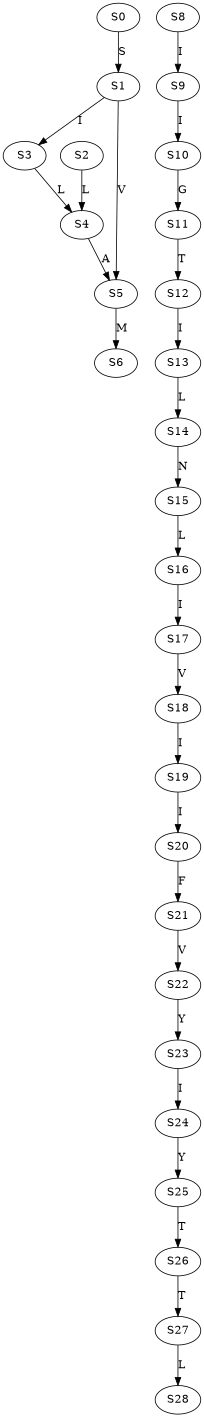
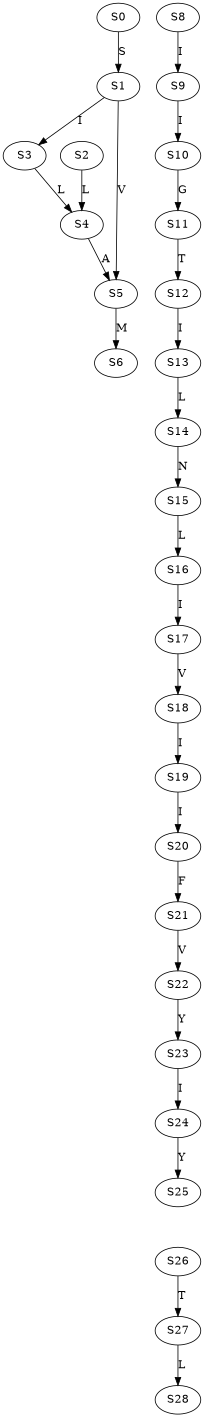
  strict digraph {
    S0
    S1
    S3
    S5
    S2
    S4
    S6
    S8
    S9
    S10
    S11
    S12
    S13
    S14
    S15
    S16
    S17
    S18
    S19
    S20
    S21
    S22
    S23
    S24
    S25
    S26
    S27
    S28
    S0 -> S1 [label=S]
    S1 -> S3 [label=I]
    S1 -> S5 [label=V]
    S3 -> S4 [label=L]
    S5 -> S6 [label=M]
    S2 -> S4 [label=L]
    S4 -> S5 [label=A]
    S8 -> S9 [label=I]
    S9 -> S10 [label=I]
    S10 -> S11 [label=G]
    S11 -> S12 [label=T]
    S12 -> S13 [label=I]
    S13 -> S14 [label=L]
    S14 -> S15 [label=N]
    S15 -> S16 [label=L]
    S16 -> S17 [label=I]
    S17 -> S18 [label=V]
    S18 -> S19 [label=I]
    S19 -> S20 [label=I]
    S20 -> S21 [label=F]
    S21 -> S22 [label=V]
    S22 -> S23 [label=Y]
    S23 -> S24 [label=I]
    S24 -> S25 [label=Y]
-   S25 -> S26 [label=T]
    S26 -> S27 [label=T]
    S27 -> S28 [label=L]
  }
